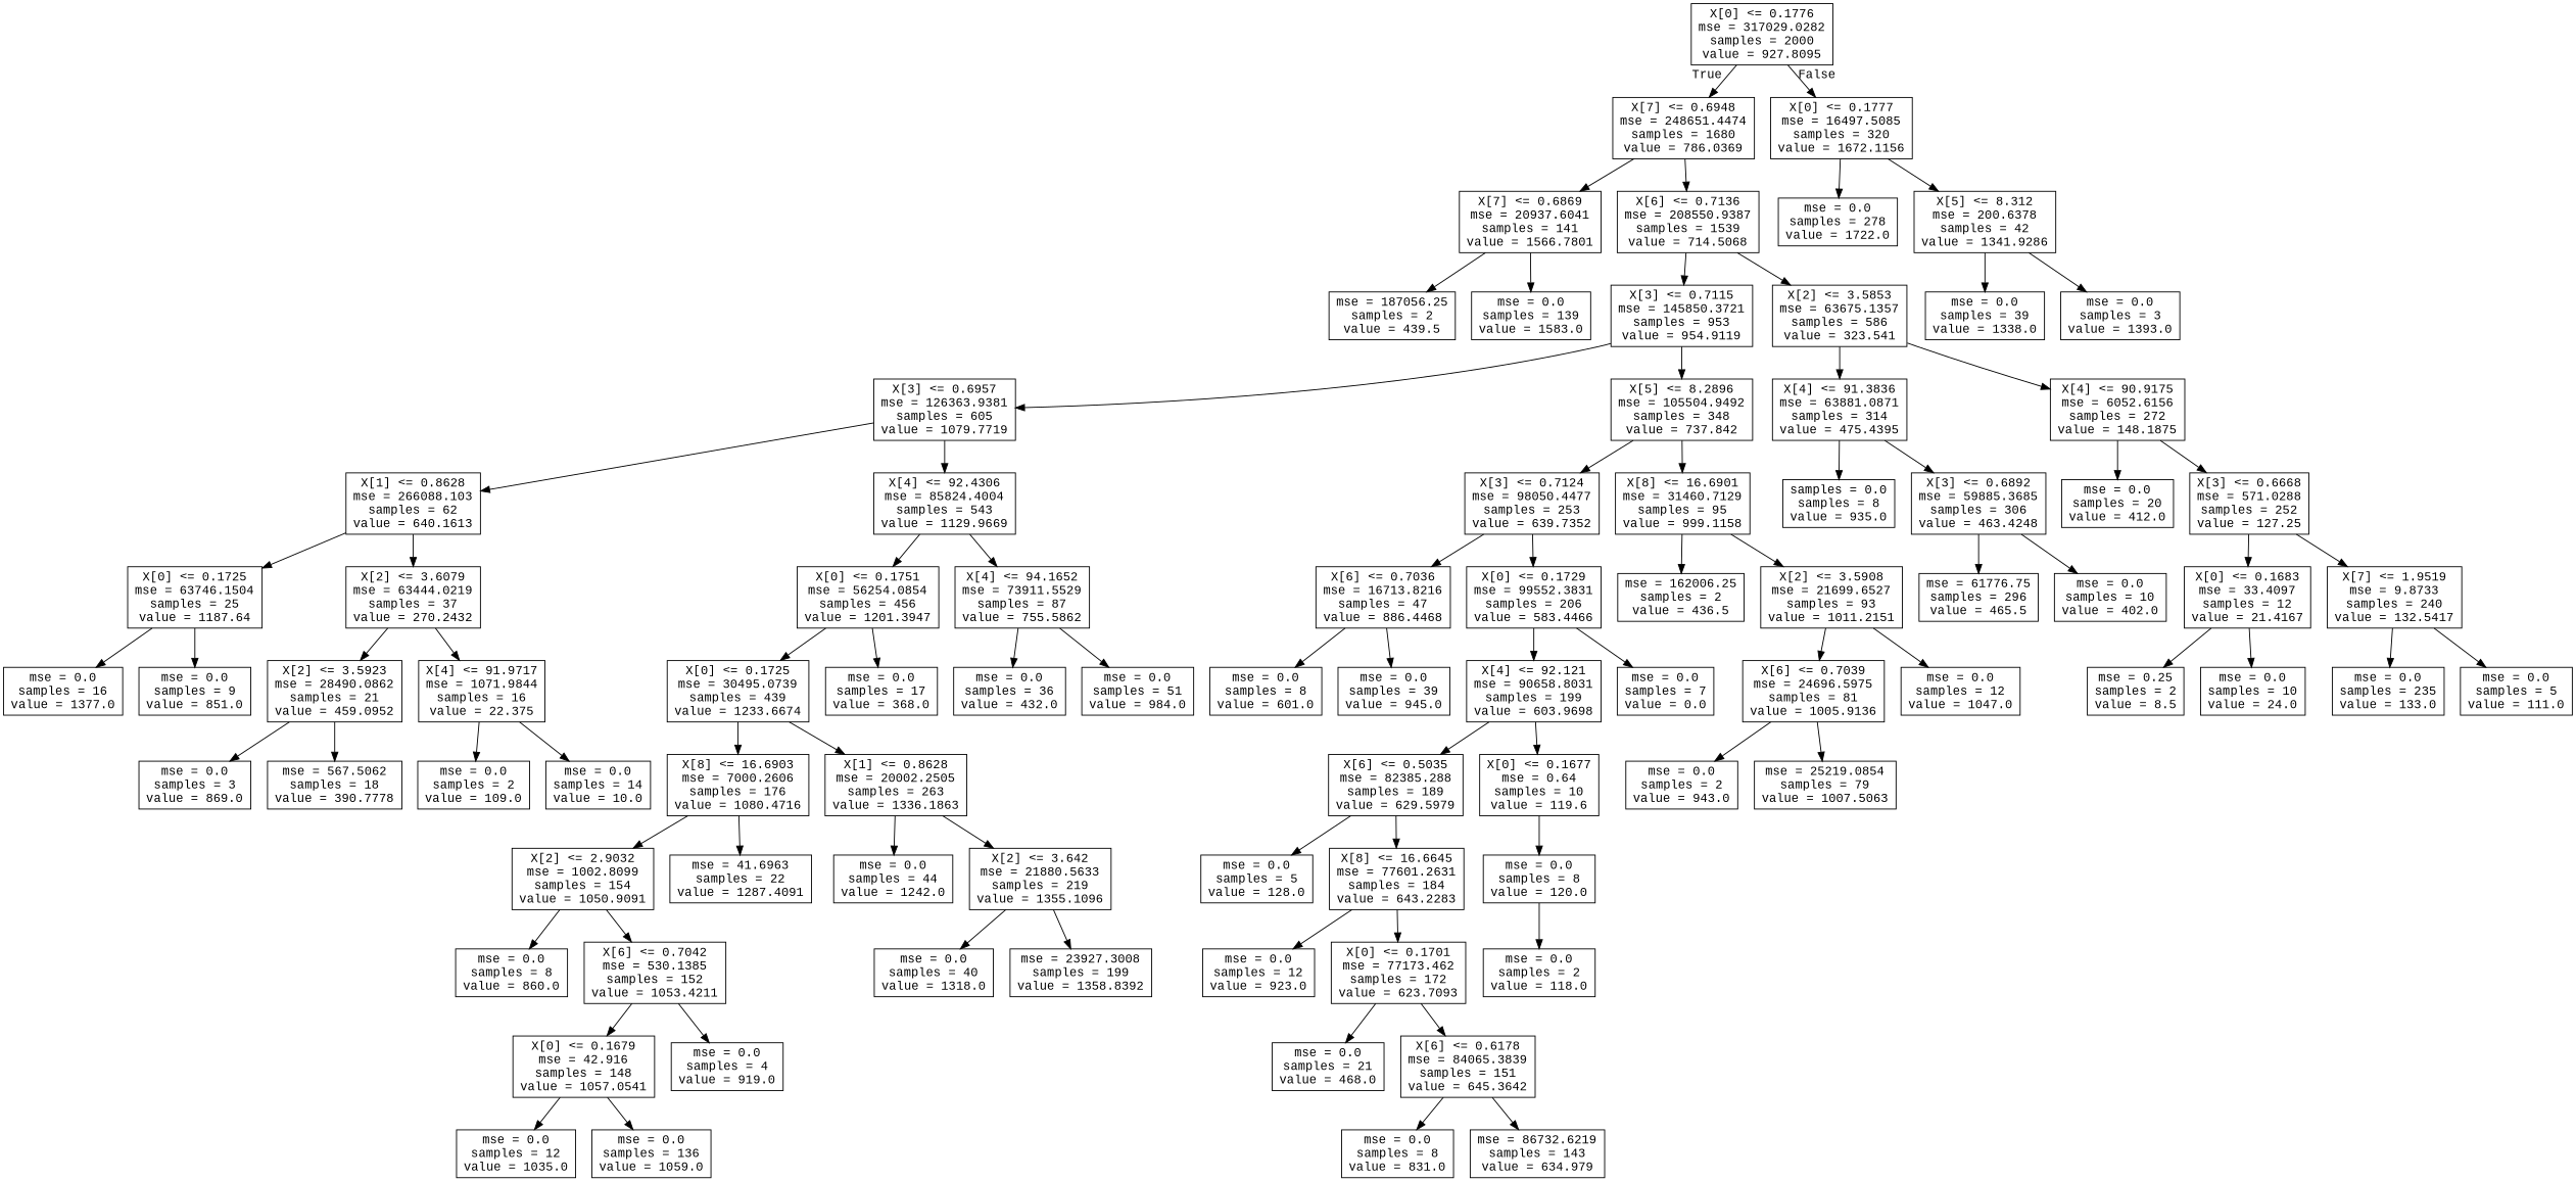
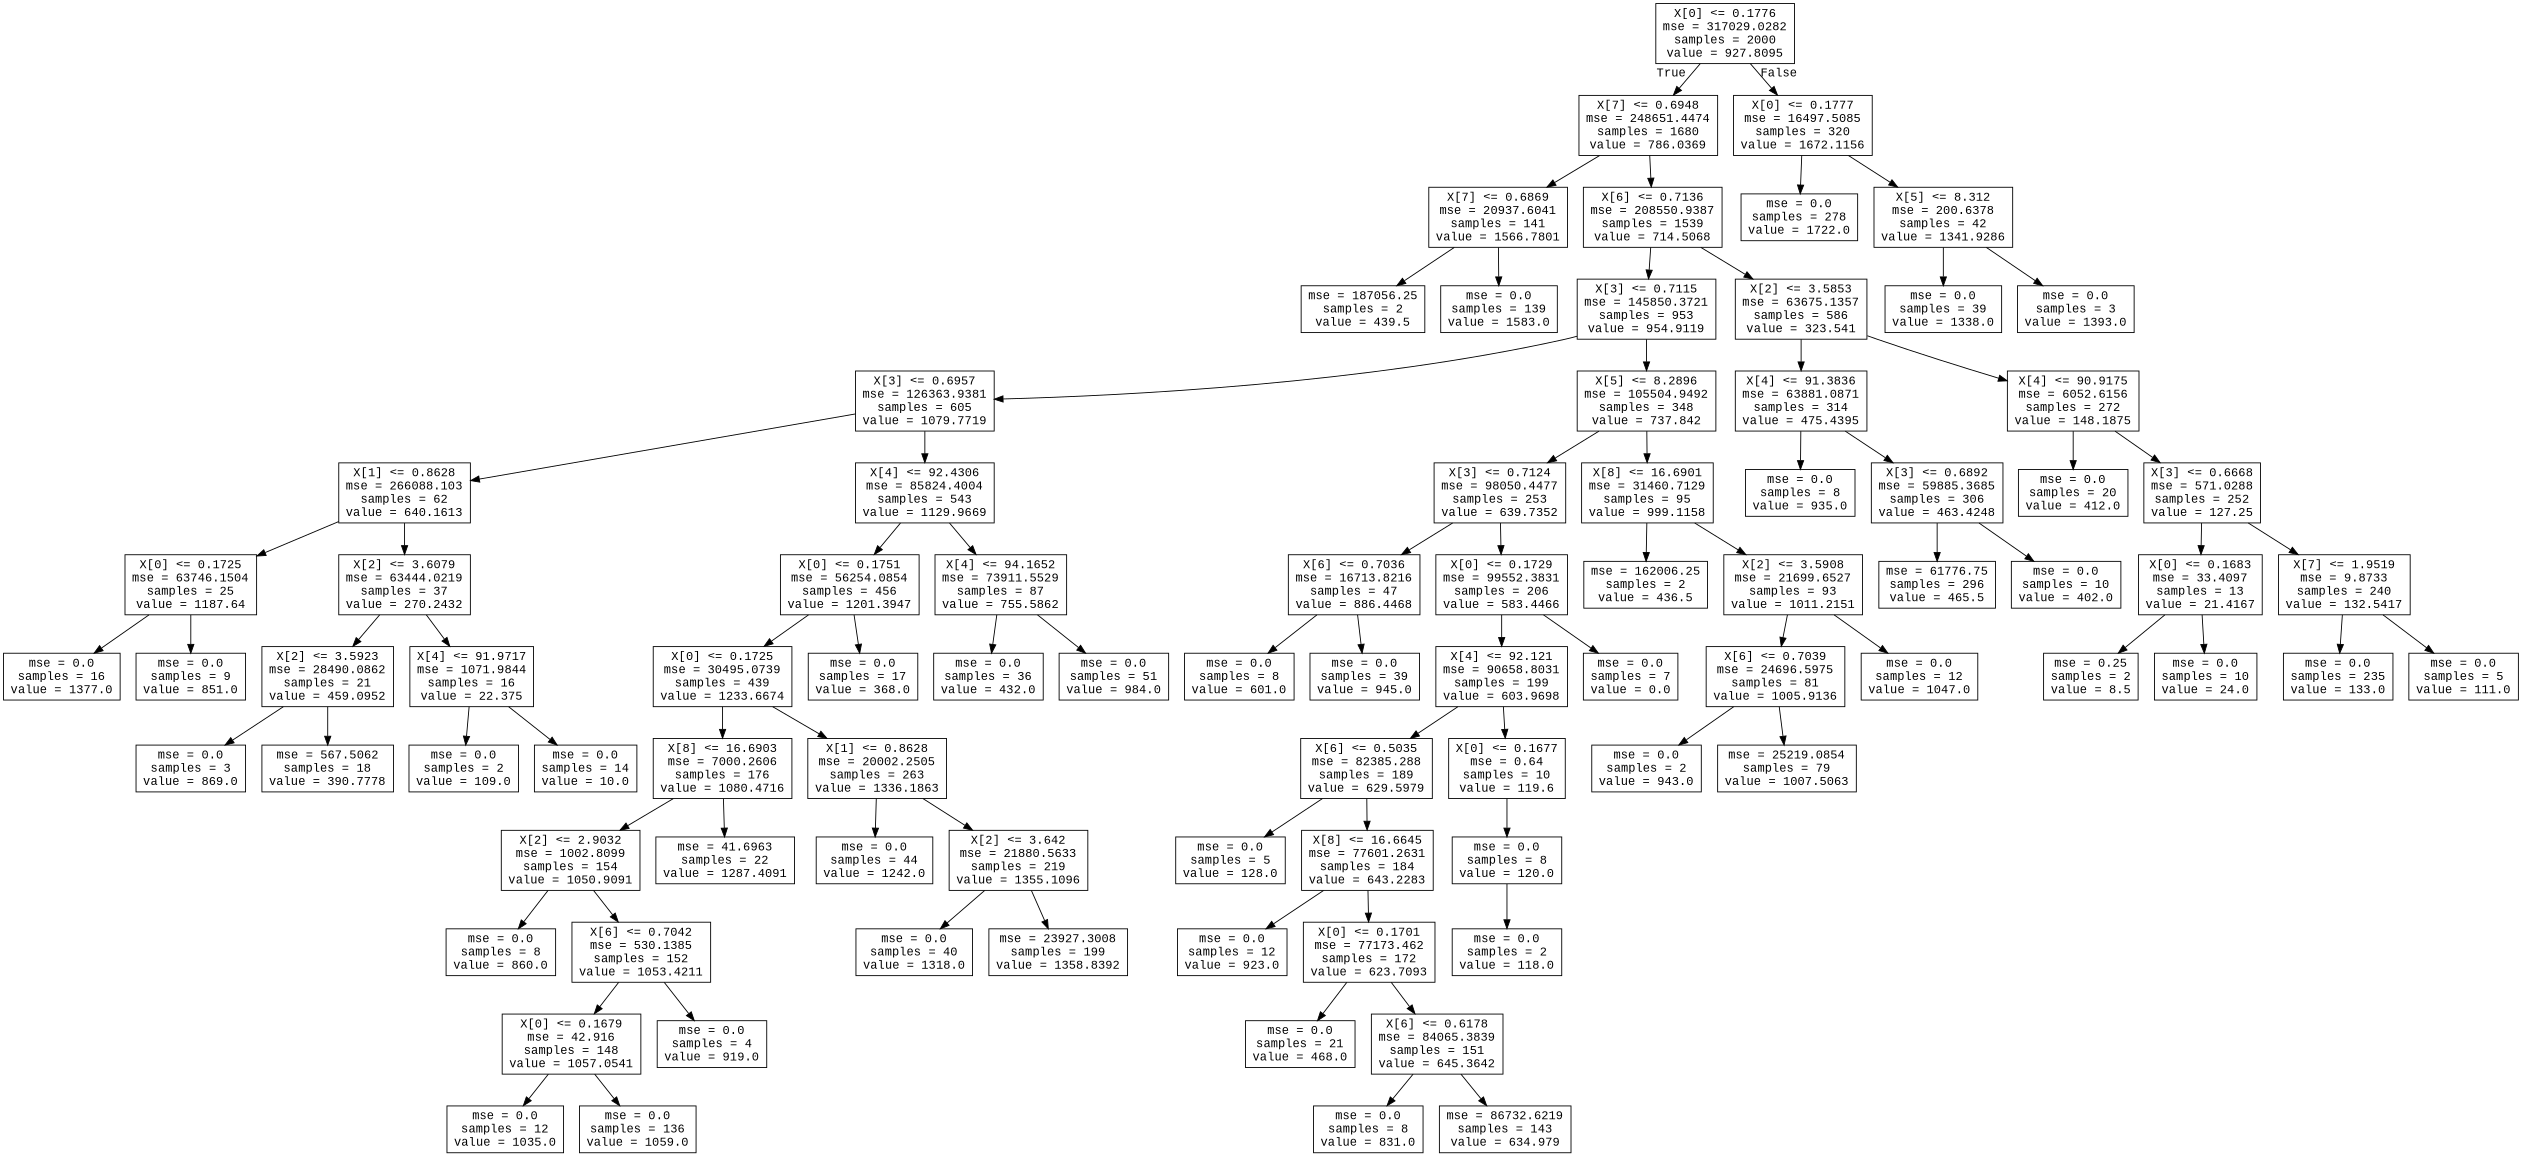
  digraph {
    fontname="Liberation Mono"
    node [fontname="Liberation Mono" shape=box]
    edge [fontname="Liberation Mono"]
    n1 [label="X[0] <= 0.1776\nmse = 317029.0282\nsamples = 2000\nvalue = 927.8095"]
    n2 [label="X[7] <= 0.6948\nmse = 248651.4474\nsamples = 1680\nvalue = 786.0369"]
    n3 [label="X[0] <= 0.1777\nmse = 16497.5085\nsamples = 320\nvalue = 1672.1156"]
    n4 [label="X[7] <= 0.6869\nmse = 20937.6041\nsamples = 141\nvalue = 1566.7801"]
    n5 [label="X[6] <= 0.7136\nmse = 208550.9387\nsamples = 1539\nvalue = 714.5068"]
    n6 [label="mse = 0.0\nsamples = 278\nvalue = 1722.0"]
    n7 [label="X[5] <= 8.312\nmse = 200.6378\nsamples = 42\nvalue = 1341.9286"]
    n8 [label="mse = 187056.25\nsamples = 2\nvalue = 439.5"]
    n9 [label="mse = 0.0\nsamples = 139\nvalue = 1583.0"]
    n10 [label="X[3] <= 0.7115\nmse = 145850.3721\nsamples = 953\nvalue = 954.9119"]
    n11 [label="X[2] <= 3.5853\nmse = 63675.1357\nsamples = 586\nvalue = 323.541"]
    n12 [label="X[3] <= 0.6957\nmse = 126363.9381\nsamples = 605\nvalue = 1079.7719"]
    n13 [label="X[5] <= 8.2896\nmse = 105504.9492\nsamples = 348\nvalue = 737.842"]
    n14 [label="X[4] <= 91.3836\nmse = 63881.0871\nsamples = 314\nvalue = 475.4395"]
    n15 [label="X[4] <= 90.9175\nmse = 6052.6156\nsamples = 272\nvalue = 148.1875"]
    n16 [label="X[1] <= 0.8628\nmse = 266088.103\nsamples = 62\nvalue = 640.1613"]
    n17 [label="X[4] <= 92.4306\nmse = 85824.4004\nsamples = 543\nvalue = 1129.9669"]
    n18 [label="X[3] <= 0.7124\nmse = 98050.4477\nsamples = 253\nvalue = 639.7352"]
    n19 [label="X[8] <= 16.6901\nmse = 31460.7129\nsamples = 95\nvalue = 999.1158"]
    n20 [label="X[0] <= 0.1725\nmse = 63746.1504\nsamples = 25\nvalue = 1187.64"]
    n21 [label="X[2] <= 3.6079\nmse = 63444.0219\nsamples = 37\nvalue = 270.2432"]
    n22 [label="X[0] <= 0.1751\nmse = 56254.0854\nsamples = 456\nvalue = 1201.3947"]
    n23 [label="X[4] <= 94.1652\nmse = 73911.5529\nsamples = 87\nvalue = 755.5862"]
    n24 [label="mse = 0.0\nsamples = 16\nvalue = 1377.0"]
    n25 [label="mse = 0.0\nsamples = 9\nvalue = 851.0"]
    n26 [label="X[2] <= 3.5923\nmse = 28490.0862\nsamples = 21\nvalue = 459.0952"]
    n27 [label="X[4] <= 91.9717\nmse = 1071.9844\nsamples = 16\nvalue = 22.375"]
    n28 [label="mse = 0.0\nsamples = 3\nvalue = 869.0"]
    n29 [label="mse = 567.5062\nsamples = 18\nvalue = 390.7778"]
    n30 [label="mse = 0.0\nsamples = 2\nvalue = 109.0"]
    n31 [label="mse = 0.0\nsamples = 14\nvalue = 10.0"]
    n32 [label="X[0] <= 0.1725\nmse = 30495.0739\nsamples = 439\nvalue = 1233.6674"]
    n33 [label="mse = 0.0\nsamples = 17\nvalue = 368.0"]
    n34 [label="mse = 0.0\nsamples = 36\nvalue = 432.0"]
    n35 [label="mse = 0.0\nsamples = 51\nvalue = 984.0"]
    n36 [label="X[8] <= 16.6903\nmse = 7000.2606\nsamples = 176\nvalue = 1080.4716"]
    n37 [label="X[1] <= 0.8628\nmse = 20002.2505\nsamples = 263\nvalue = 1336.1863"]
    n38 [label="X[2] <= 2.9032\nmse = 1002.8099\nsamples = 154\nvalue = 1050.9091"]
    n39 [label="mse = 41.6963\nsamples = 22\nvalue = 1287.4091"]
    n40 [label="mse = 0.0\nsamples = 44\nvalue = 1242.0"]
    n41 [label="X[2] <= 3.642\nmse = 21880.5633\nsamples = 219\nvalue = 1355.1096"]
    n42 [label="mse = 0.0\nsamples = 8\nvalue = 860.0"]
    n43 [label="X[6] <= 0.7042\nmse = 530.1385\nsamples = 152\nvalue = 1053.4211"]
    n44 [label="X[0] <= 0.1679\nmse = 42.916\nsamples = 148\nvalue = 1057.0541"]
    n45 [label="mse = 0.0\nsamples = 4\nvalue = 919.0"]
    n46 [label="mse = 0.0\nsamples = 12\nvalue = 1035.0"]
    n47 [label="mse = 0.0\nsamples = 136\nvalue = 1059.0"]
    n48 [label="mse = 0.0\nsamples = 40\nvalue = 1318.0"]
    n49 [label="mse = 23927.3008\nsamples = 199\nvalue = 1358.8392"]
    n50 [label="X[6] <= 0.7036\nmse = 16713.8216\nsamples = 47\nvalue = 886.4468"]
    n51 [label="X[0] <= 0.1729\nmse = 99552.3831\nsamples = 206\nvalue = 583.4466"]
    n52 [label="mse = 162006.25\nsamples = 2\nvalue = 436.5"]
    n53 [label="X[2] <= 3.5908\nmse = 21699.6527\nsamples = 93\nvalue = 1011.2151"]
    n54 [label="mse = 0.0\nsamples = 8\nvalue = 601.0"]
    n55 [label="mse = 0.0\nsamples = 39\nvalue = 945.0"]
    n56 [label="X[4] <= 92.121\nmse = 90658.8031\nsamples = 199\nvalue = 603.9698"]
    n57 [label="mse = 0.0\nsamples = 7\nvalue = 0.0"]
    n58 [label="X[6] <= 0.5035\nmse = 82385.288\nsamples = 189\nvalue = 629.5979"]
    n59 [label="X[0] <= 0.1677\nmse = 0.64\nsamples = 10\nvalue = 119.6"]
    n60 [label="mse = 0.0\nsamples = 5\nvalue = 128.0"]
    n61 [label="X[8] <= 16.6645\nmse = 77601.2631\nsamples = 184\nvalue = 643.2283"]
    n62 [label="mse = 0.0\nsamples = 8\nvalue = 120.0"]
    n63 [label="mse = 0.0\nsamples = 12\nvalue = 923.0"]
    n64 [label="X[0] <= 0.1701\nmse = 77173.462\nsamples = 172\nvalue = 623.7093"]
    n65 [label="mse = 0.0\nsamples = 21\nvalue = 468.0"]
    n66 [label="X[6] <= 0.6178\nmse = 84065.3839\nsamples = 151\nvalue = 645.3642"]
    n67 [label="mse = 0.0\nsamples = 8\nvalue = 831.0"]
    n68 [label="mse = 86732.6219\nsamples = 143\nvalue = 634.979"]
    n69 [label="mse = 0.0\nsamples = 2\nvalue = 118.0"]
    n70 [label="X[6] <= 0.7039\nmse = 24696.5975\nsamples = 81\nvalue = 1005.9136"]
    n71 [label="mse = 0.0\nsamples = 12\nvalue = 1047.0"]
    n72 [label="mse = 0.0\nsamples = 2\nvalue = 943.0"]
    n73 [label="mse = 25219.0854\nsamples = 79\nvalue = 1007.5063"]
-   n74 [label="samples = 0.0\nsamples = 8\nvalue = 935.0"]
+   n74 [label="mse = 0.0\nsamples = 8\nvalue = 935.0"]
    n75 [label="X[3] <= 0.6892\nmse = 59885.3685\nsamples = 306\nvalue = 463.4248"]
    n76 [label="mse = 0.0\nsamples = 20\nvalue = 412.0"]
    n77 [label="X[3] <= 0.6668\nmse = 571.0288\nsamples = 252\nvalue = 127.25"]
    n78 [label="mse = 61776.75\nsamples = 296\nvalue = 465.5"]
    n79 [label="mse = 0.0\nsamples = 10\nvalue = 402.0"]
-   n80 [label="X[0] <= 0.1683\nmse = 33.4097\nsamples = 12\nvalue = 21.4167"]
+   n80 [label="X[0] <= 0.1683\nmse = 33.4097\nsamples = 13\nvalue = 21.4167"]
    n81 [label="X[7] <= 1.9519\nmse = 9.8733\nsamples = 240\nvalue = 132.5417"]
    n82 [label="mse = 0.25\nsamples = 2\nvalue = 8.5"]
    n83 [label="mse = 0.0\nsamples = 10\nvalue = 24.0"]
    n84 [label="mse = 0.0\nsamples = 235\nvalue = 133.0"]
    n85 [label="mse = 0.0\nsamples = 5\nvalue = 111.0"]
    n86 [label="mse = 0.0\nsamples = 39\nvalue = 1338.0"]
    n87 [label="mse = 0.0\nsamples = 3\nvalue = 1393.0"]
    n1 -> n2 [headlabel=True labelangle=45 labeldistance=2.5]
    n1 -> n3 [headlabel=False labelangle=-45 labeldistance=2.5]
    n2 -> n4
    n2 -> n5
    n3 -> n6
    n3 -> n7
    n4 -> n8
    n4 -> n9
    n5 -> n10
    n5 -> n11
    n7 -> n86
    n7 -> n87
    n10 -> n12
    n10 -> n13
    n11 -> n14
    n11 -> n15
    n12 -> n16
    n12 -> n17
    n13 -> n18
    n13 -> n19
    n14 -> n74
    n14 -> n75
    n15 -> n76
    n15 -> n77
    n16 -> n20
    n16 -> n21
    n17 -> n22
    n17 -> n23
    n18 -> n50
    n18 -> n51
    n19 -> n52
    n19 -> n53
    n20 -> n24
    n20 -> n25
    n21 -> n26
    n21 -> n27
    n22 -> n32
    n22 -> n33
    n23 -> n34
    n23 -> n35
    n26 -> n28
    n26 -> n29
    n27 -> n30
    n27 -> n31
    n32 -> n36
    n32 -> n37
    n36 -> n38
    n36 -> n39
    n37 -> n40
    n37 -> n41
    n38 -> n42
    n38 -> n43
    n41 -> n48
    n41 -> n49
    n43 -> n44
    n43 -> n45
    n44 -> n46
    n44 -> n47
    n50 -> n54
    n50 -> n55
    n51 -> n56
    n51 -> n57
    n53 -> n70
    n53 -> n71
    n56 -> n58
    n56 -> n59
    n58 -> n60
    n58 -> n61
    n59 -> n62
    n61 -> n63
    n61 -> n64
    n62 -> n69
    n64 -> n65
    n64 -> n66
    n66 -> n67
    n66 -> n68
    n70 -> n72
    n70 -> n73
    n75 -> n78
    n75 -> n79
    n77 -> n80
    n77 -> n81
    n80 -> n82
    n80 -> n83
    n81 -> n84
    n81 -> n85
  }
